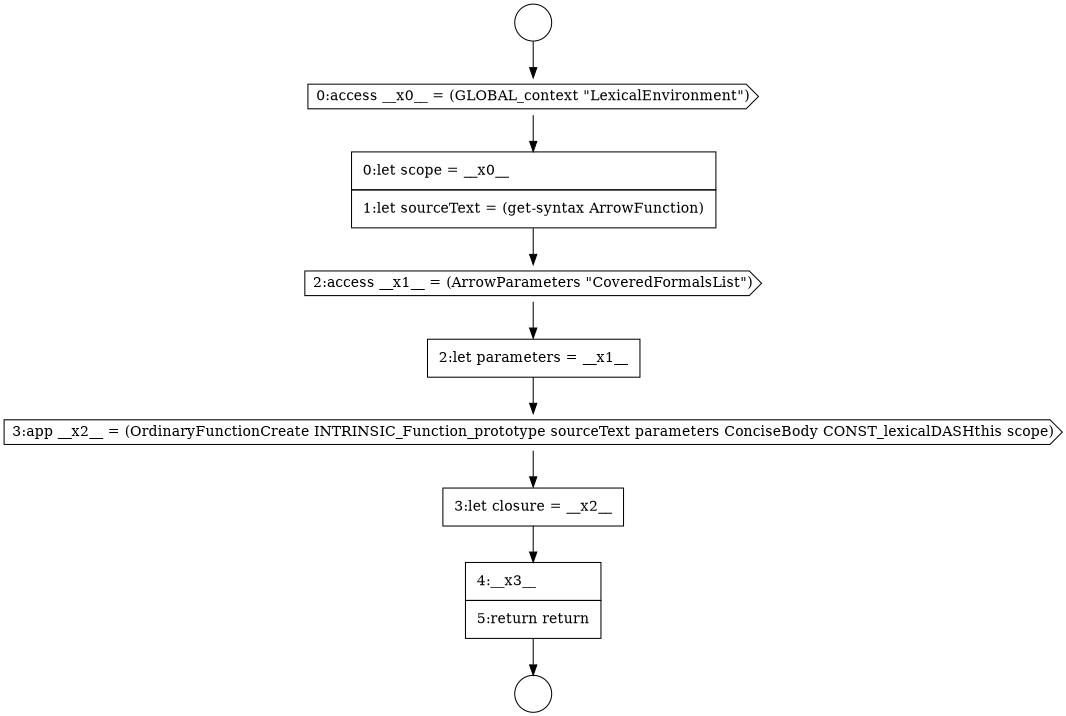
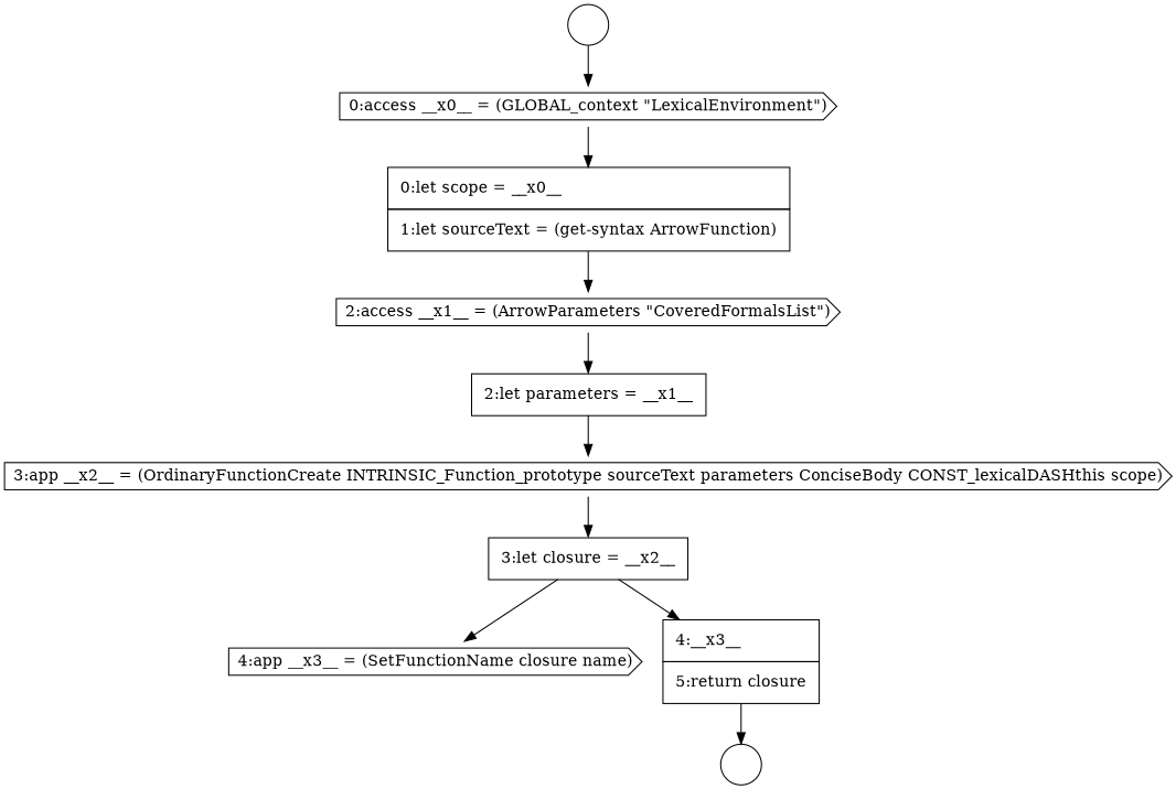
  digraph {
    fontname="DejaVu Serif"
    node [color=black fillcolor=white fontname="DejaVu Serif" shape=cds style=filled]
    edge [color=black fontname="DejaVu Serif"]
    n1 [label=<<font color="black">2:access __x1__ = (ArrowParameters &quot;CoveredFormalsList&quot;)</font>>]
    n2 [label=<<font color="black">     <table border="0" cellborder="1" cellspacing="0" cellpadding="10">       <tr><td align="left">2:let parameters = __x1__</td></tr>     </table>   </font>> margin=0 shape=none]
    n3 [label=<<font color="black">3:app __x2__ = (OrdinaryFunctionCreate INTRINSIC_Function_prototype sourceText parameters ConciseBody CONST_lexicalDASHthis scope)</font>>]
-   n5 [label=<<font color="black">     <table border="0" cellborder="1" cellspacing="0" cellpadding="10">       <tr><td align="left">4:__x3__</td></tr>       <tr><td align="left">5:return return</td></tr>     </table>   </font>> margin=0 shape=none]
+   n4 [label=<<font color="black">4:app __x3__ = (SetFunctionName closure name)</font>>]
+   n5 [label=<<font color="black">     <table border="0" cellborder="1" cellspacing="0" cellpadding="10">       <tr><td align="left">4:__x3__</td></tr>       <tr><td align="left">5:return closure</td></tr>     </table>   </font>> margin=0 shape=none]
    n6 [label=" " shape=circle]
    n7 [label=" " shape=circle]
    n8 [label=<<font color="black">0:access __x0__ = (GLOBAL_context &quot;LexicalEnvironment&quot;)</font>>]
    n9 [label=<<font color="black">     <table border="0" cellborder="1" cellspacing="0" cellpadding="10">       <tr><td align="left">0:let scope = __x0__</td></tr>       <tr><td align="left">1:let sourceText = (get-syntax ArrowFunction)</td></tr>     </table>   </font>> margin=0 shape=none]
    n10 [label=<<font color="black">     <table border="0" cellborder="1" cellspacing="0" cellpadding="10">       <tr><td align="left">3:let closure = __x2__</td></tr>     </table>   </font>> margin=0 shape=none]
    n1 -> n2
    n2 -> n3
    n3 -> n10
    n5 -> n6
    n7 -> n8
    n8 -> n9
    n9 -> n1
+   n10 -> n4
    n10 -> n5
  }
